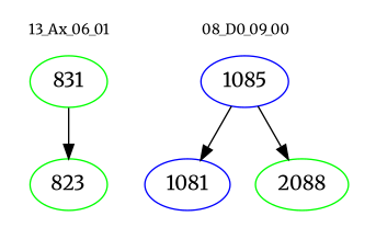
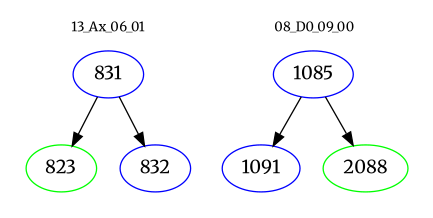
  digraph {
    fontname=Merriweather
    node [color=blue fontname=Merriweather]
    edge [color=black fontname=Merriweather]
-   n1 [color=green label=831]
+   n1 [label=831]
    n2 [color=green label=823]
+   n3 [label=832]
    n4 [label=1085]
-   n5 [label=1081]
+   n5 [label=1091]
    n6 [color=green label=2088]
    subgraph cluster_1 {
      color=white
      fontsize=10
      label="13_Ax_06_01"
      n1
      n2
+     n3
    }
    subgraph cluster_2 {
      color=white
      fontsize=10
      label="08_D0_09_00"
      n4
      n5
      n6
    }
    n1 -> n2
+   n1 -> n3
    n4 -> n5
    n4 -> n6
  }
